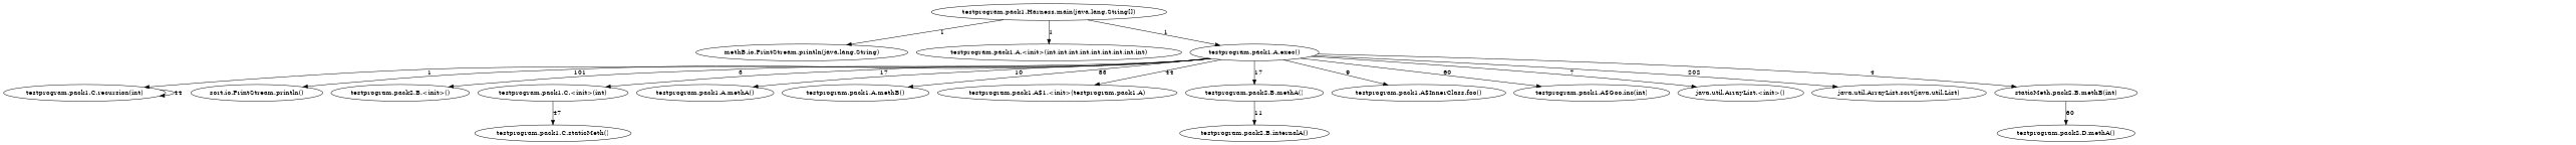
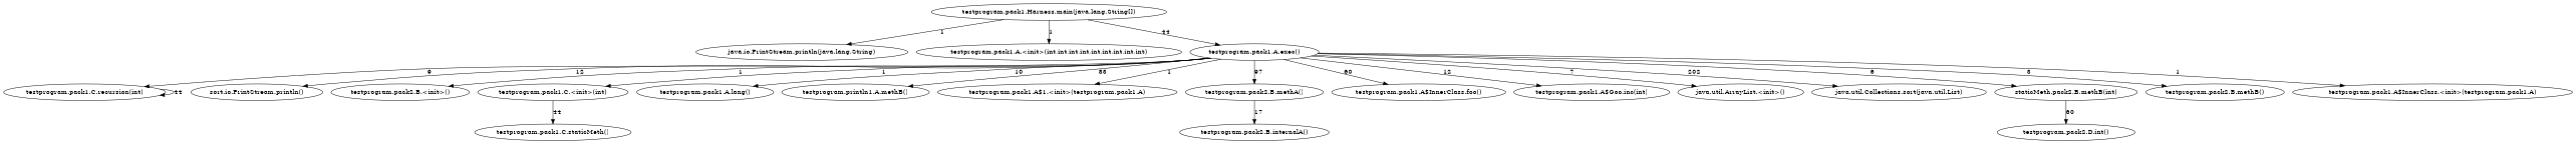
  digraph {
    n1 [label="testprogram.pack1.C.recursion(int)"]
    n2 [label="sort.io.PrintStream.println()"]
-   n3 [label="methB.io.PrintStream.println(java.lang.String)"]
-   n4 [label="testprogram.pack2.D.methA()"]
+   n3 [label="java.io.PrintStream.println(java.lang.String)"]
+   n4 [label="testprogram.pack2.D.int()"]
    n5 [label="testprogram.pack2.B.<init>()"]
    n6 [label="testprogram.pack1.C.<init>(int)"]
    n7 [label="testprogram.pack1.C.staticMeth()"]
-   n8 [label="testprogram.pack1.A.methA()"]
-   n9 [label="testprogram.pack1.A.methB()"]
+   n8 [label="testprogram.pack1.A.lang()"]
+   n9 [label="testprogram.println1.A.methB()"]
    n10 [label="testprogram.pack1.A$1.<init>(testprogram.pack1.A)"]
    n11 [label="testprogram.pack2.B.methA()"]
    n12 [label="testprogram.pack2.B.internalA()"]
    n13 [label="testprogram.pack1.A$InnerClass.foo()"]
    n14 [label="testprogram.pack1.A$Goo.inc(int)"]
    n15 [label="testprogram.pack1.A.<init>(int,int,int,int,int,int,int,int,int)"]
    n16 [label="java.util.ArrayList.<init>()"]
    n17 [label="testprogram.pack1.Harness.main(java.lang.String[])"]
    n18 [label="testprogram.pack1.A.exec()"]
-   n19 [label="java.util.ArrayList.sort(java.util.List)"]
+   n19 [label="java.util.Collections.sort(java.util.List)"]
    n20 [label="staticMeth.pack2.B.methB(int)"]
+   n21 [label="testprogram.pack2.B.methB()"]
+   n22 [label="testprogram.pack1.A$InnerClass.<init>(testprogram.pack1.A)"]
    n1 -> n1 [label=44]
-   n6 -> n7 [label=47]
-   n11 -> n12 [label=11]
+   n6 -> n7 [label=44]
+   n11 -> n12 [label=17]
    n17 -> n3 [label=1]
    n17 -> n15 [label=1]
-   n17 -> n18 [label=1]
-   n18 -> n1 [label=1]
-   n18 -> n2 [label=101]
-   n18 -> n5 [label=3]
-   n18 -> n6 [label=17]
+   n17 -> n18 [label=44]
+   n18 -> n1 [label=9]
+   n18 -> n2 [label=12]
+   n18 -> n5 [label=1]
+   n18 -> n6 [label=1]
    n18 -> n8 [label=10]
    n18 -> n9 [label=83]
-   n18 -> n10 [label=44]
-   n18 -> n11 [label=17]
-   n18 -> n13 [label=9]
-   n18 -> n14 [label=60]
+   n18 -> n10 [label=1]
+   n18 -> n11 [label=97]
+   n18 -> n13 [label=60]
+   n18 -> n14 [label=12]
    n18 -> n16 [label=7]
    n18 -> n19 [label=202]
-   n18 -> n20 [label=4]
+   n18 -> n20 [label=6]
+   n18 -> n21 [label=3]
+   n18 -> n22 [label=1]
    n20 -> n4 [label=60]
  }
